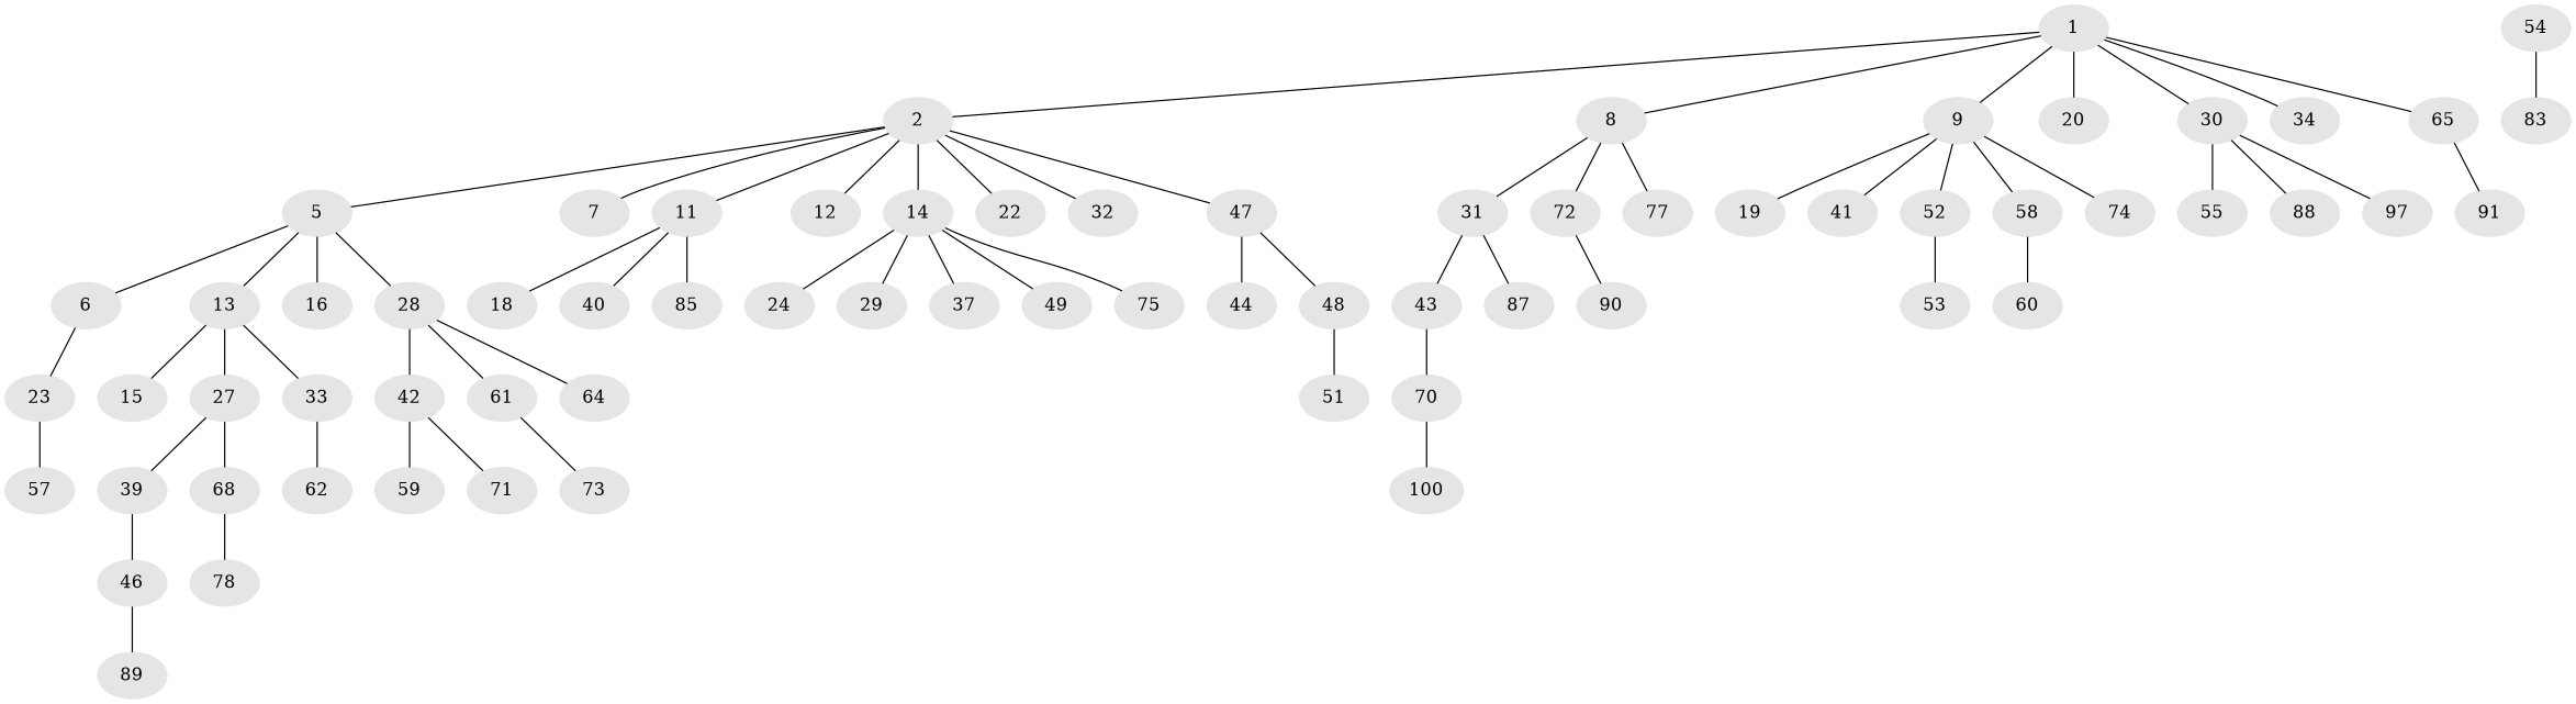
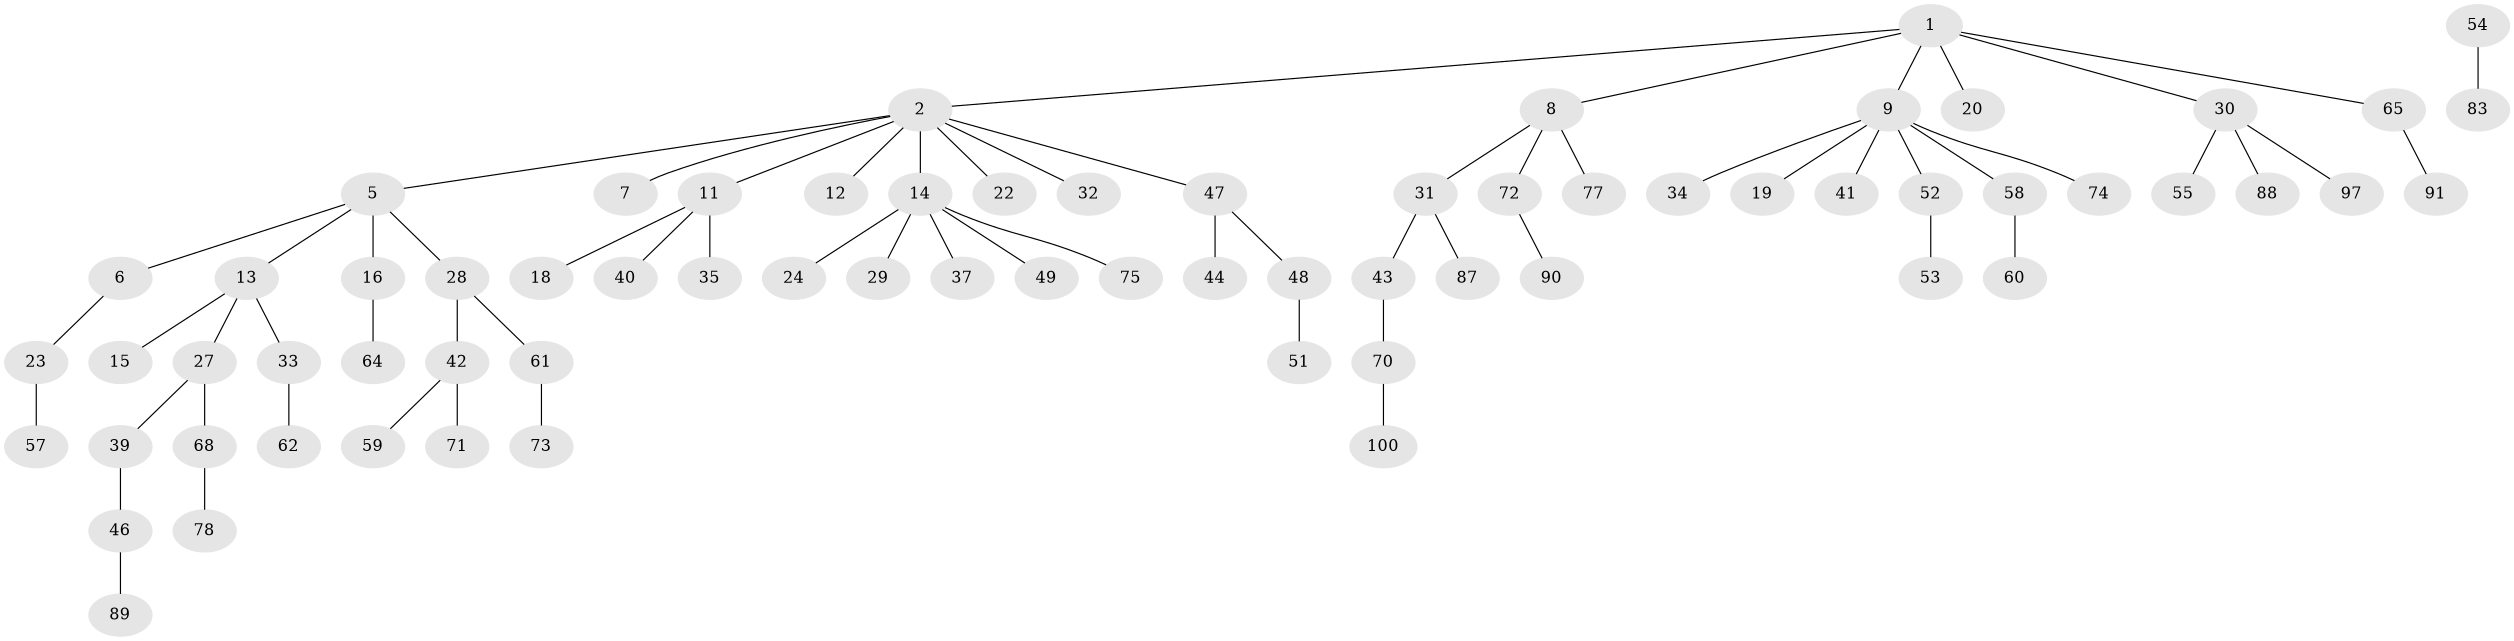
  graph {
    node [color=gray90 style=filled]
    1 [super="+4"]
    2 [super="+3"]
    8 [super="+26"]
    9
    20 [super="+80"]
    30 [super="+35"]
    34 [super="+36"]
    65
    5 [super="+50"]
    7
    11 [super="+17"]
    12
    14 [super="+25"]
    22 [super="+67"]
    32
    47 [super="+99"]
    31 [super="+97"]
    72 [super="+84"]
    77
    19 [super="+21"]
    41 [super="+63"]
    52
    58 [super="+86"]
    74 [super="+82"]
    55 [super="+69"]
    88
    n27 [label=97]
    91
    6 [super="+10"]
    13
    16
    28 [super="+56"]
    18
    40
-   85
+   85 [label=35]
    24
    29
    37
    49 [super="+98"]
    75
    44
    48 [super="+96"]
    23
    15 [super="+38"]
    27 [super="+66"]
    33
    42 [super="+45"]
    61
    64
    57 [super="+79"]
    43
    87
    90
    53
    60
    39 [super="+81"]
    68
    62
    46
    78
    59
    71
    73
    70 [super="+95"]
    89
    100
    54 [super="+94"]
    83
    51 [super="+76"]
    1 -- 2
    1 -- 8
    1 -- 9
    1 -- 20
    1 -- 30
-   1 -- 34
+   9 -- 34
    1 -- 65
    2 -- 5
    2 -- 7
    2 -- 11
    2 -- 12
    2 -- 14
    2 -- 22
    2 -- 32
    2 -- 47
    8 -- 31
    8 -- 72
    8 -- 77
    9 -- 19
    9 -- 41
    9 -- 52
    9 -- 58
    9 -- 74
    30 -- 55
    30 -- 88
    30 -- n27
    65 -- 91
    5 -- 6
    5 -- 13
    5 -- 16
    5 -- 28
    11 -- 18
    11 -- 40
    11 -- 85
    14 -- 24
    14 -- 29
    14 -- 37
    14 -- 49
    14 -- 75
    47 -- 44
    47 -- 48
    31 -- 43
    31 -- 87
    72 -- 90
    52 -- 53
    58 -- 60
    6 -- 23
    13 -- 15
    13 -- 27
    13 -- 33
    28 -- 42
    28 -- 61
-   28 -- 64
+   16 -- 64
    48 -- 51
    23 -- 57
    27 -- 39
    27 -- 68
    33 -- 62
    42 -- 59
    42 -- 71
    61 -- 73
    43 -- 70
    39 -- 46
    68 -- 78
    46 -- 89
    70 -- 100
    54 -- 83
  }
